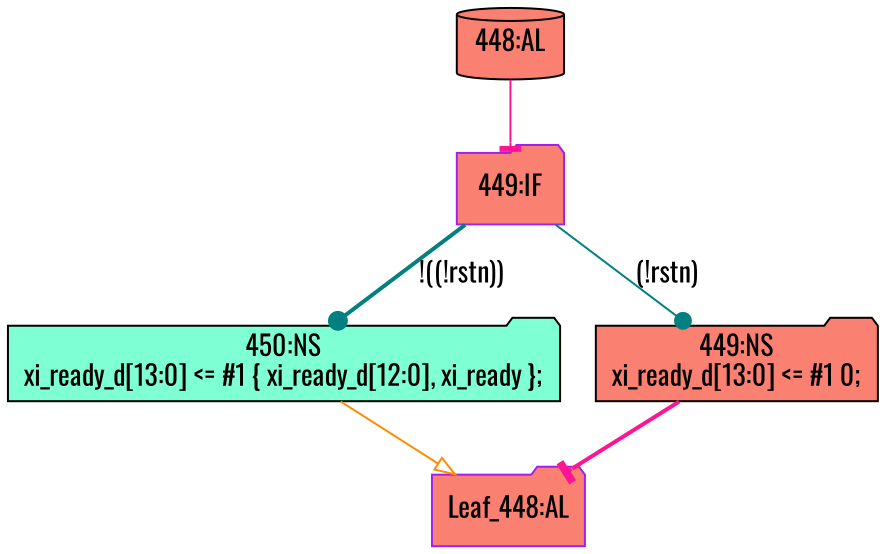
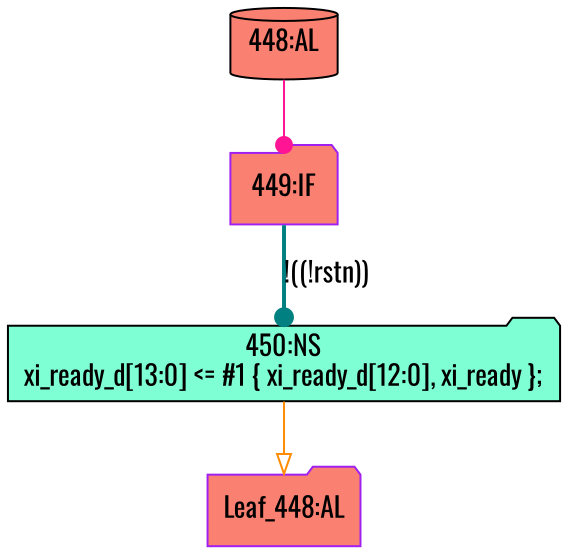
  strict digraph {
    fontname=Oswald
    node [color=black fillcolor=salmon fontname=Oswald shape=folder statements="[]" style=filled typ=NonblockingSubstitution]
    edge [arrowhead=tee color=deeppink cond="[]" fontname=Oswald lineno=None style=solid]
    n1 [ast="<pyverilog.vparser.ast.NonblockingSubstitution object at 0x7f9d7db95c50>" fillcolor=aquamarine label="450:NS\nxi_ready_d[13:0] <= #1 { xi_ready_d[12:0], xi_ready };" statements="[<pyverilog.vparser.ast.NonblockingSubstitution object at 0x7f9d7db95c50>]"]
    n2 [color=purple def_var="['xi_ready_d']" label="Leaf_448:AL" statements="" typ=""]
-   n3 [ast="<pyverilog.vparser.ast.NonblockingSubstitution object at 0x7f9d7db76410>" label="449:NS\nxi_ready_d[13:0] <= #1 0;" statements="[<pyverilog.vparser.ast.NonblockingSubstitution object at 0x7f9d7db76410>]"]
    n4 [ast="<pyverilog.vparser.ast.IfStatement object at 0x7f9d7db76690>" color=purple label="449:IF" typ=IfStatement]
    n5 [ast="<pyverilog.vparser.ast.Always object at 0x7f9d7db767d0>" clk_sens=False label="448:AL" sens="['sclk', 'rstn']" shape=cylinder typ=Always use_var="['xi_ready', 'xi_ready_d', 'rstn']"]
    n1 -> n2 [arrowhead=onormal color=darkorange]
-   n3 -> n2 [style=bold]
    n4 -> n1 [arrowhead=dot color=teal cond="['rstn']" label="!((!rstn))" lineno=449 style=bold]
-   n4 -> n3 [arrowhead=dot color=teal cond="['rstn']" label="(!rstn)" lineno=449]
-   n5 -> n4
+   n5 -> n4 [arrowhead=dot]
  }
